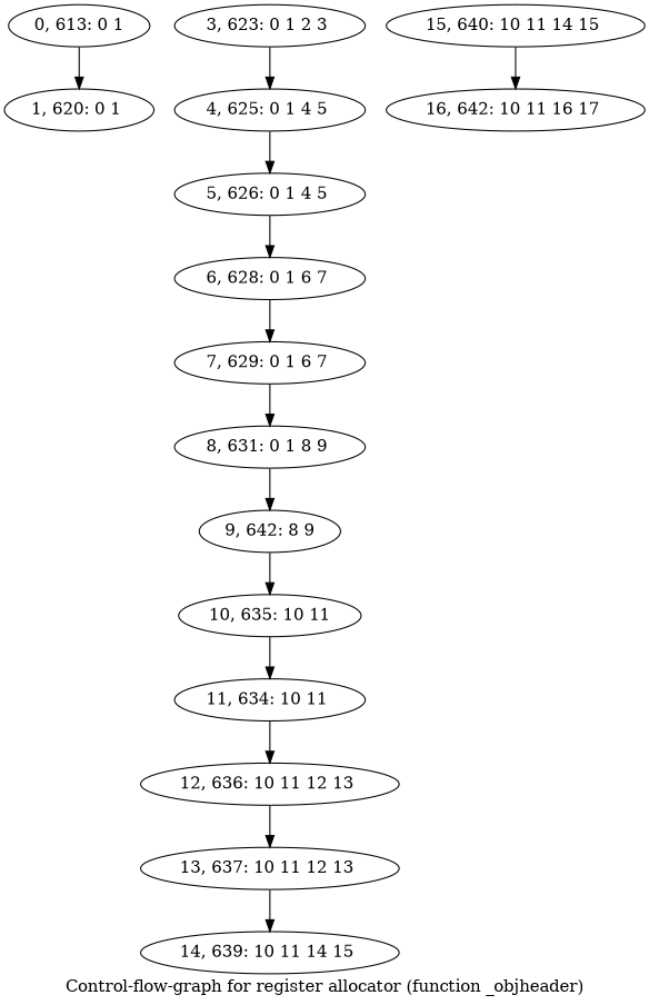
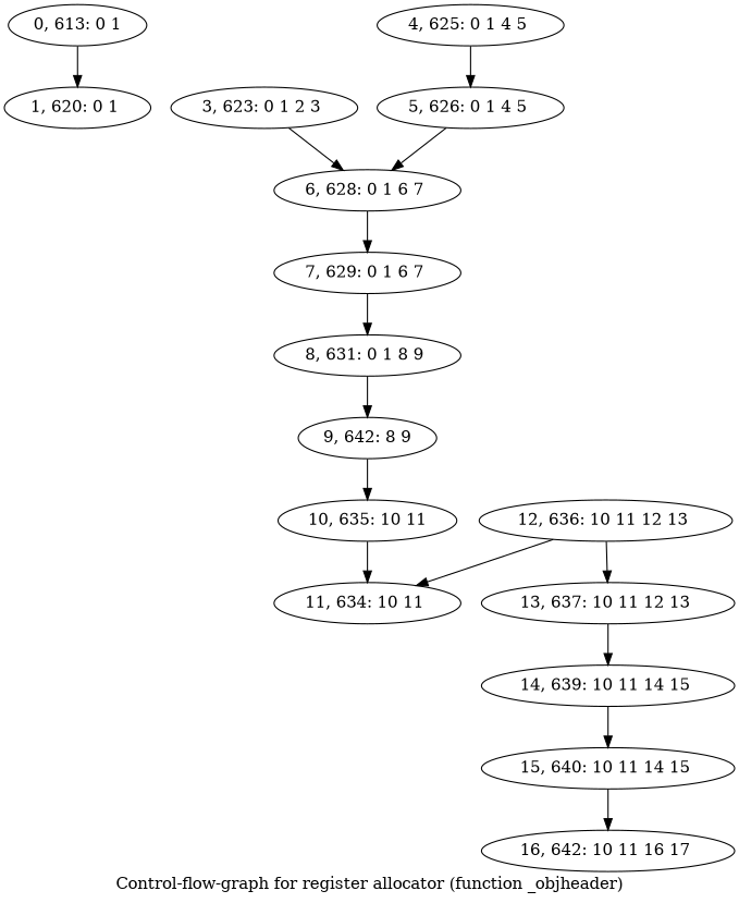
  digraph {
    label="Control-flow-graph for register allocator (function _objheader)"
    n1 [label="0, 613: 0 1"]
    n2 [label="1, 620: 0 1 "]
    n3 [label="3, 623: 0 1 2 3 "]
    n4 [label="4, 625: 0 1 4 5 "]
    n5 [label="5, 626: 0 1 4 5 "]
    n6 [label="6, 628: 0 1 6 7 "]
    n7 [label="7, 629: 0 1 6 7 "]
    n8 [label="8, 631: 0 1 8 9 "]
    n9 [label="9, 642: 8 9"]
    n10 [label="10, 635: 10 11"]
    n11 [label="11, 634: 10 11 "]
    n12 [label="12, 636: 10 11 12 13 "]
    n13 [label="13, 637: 10 11 12 13 "]
    n14 [label="14, 639: 10 11 14 15 "]
    n15 [label="15, 640: 10 11 14 15 "]
    n16 [label="16, 642: 10 11 16 17 "]
    n1 -> n2
-   n3 -> n4
+   n3 -> n6
    n4 -> n5
    n5 -> n6
    n6 -> n7
    n7 -> n8
    n8 -> n9
    n9 -> n10
    n10 -> n11
-   n11 -> n12
+   n12 -> n11
    n12 -> n13
    n13 -> n14
+   n14 -> n15
    n15 -> n16
  }
